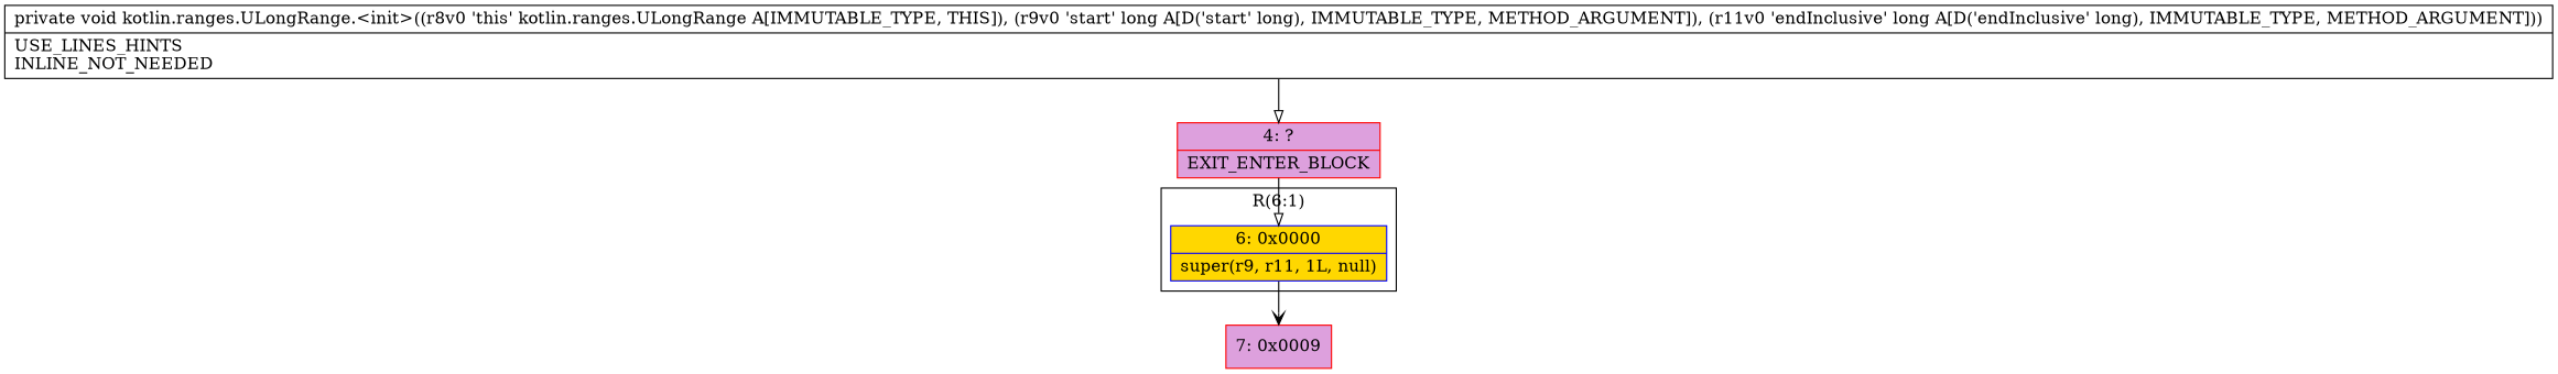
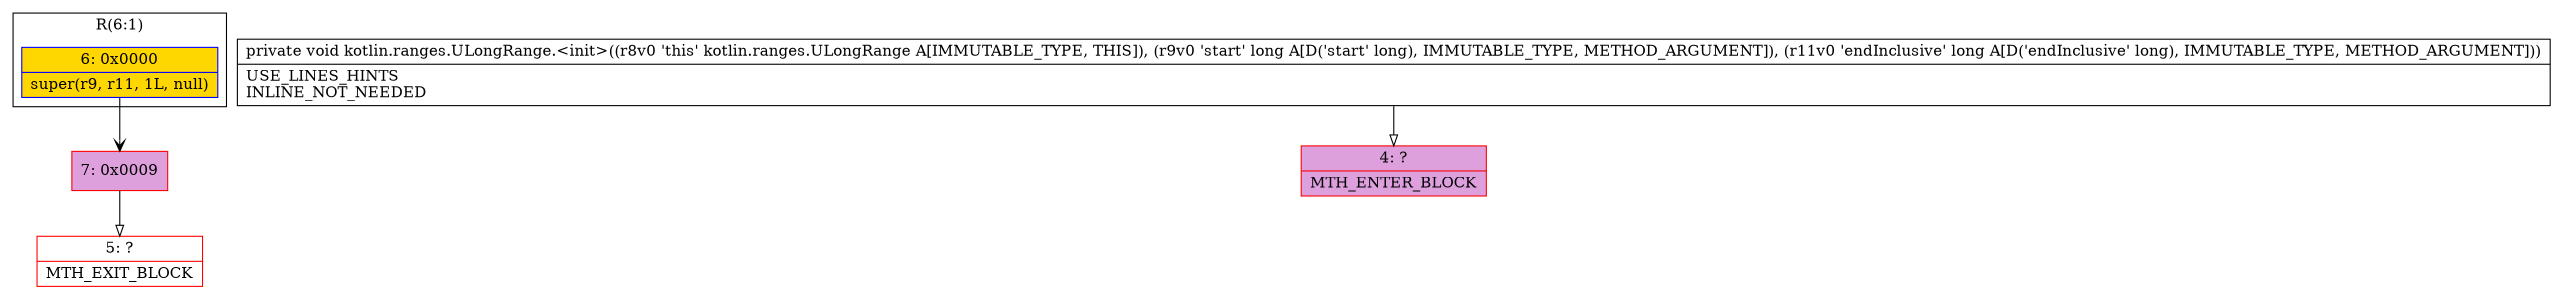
  digraph {
    node [color=red fillcolor=plum shape=record style=filled]
    edge [arrowhead=onormal]
    n1 [color=blue fillcolor=gold label="{6\:\ 0x0000|super(r9, r11, 1L, null)\l}"]
    n2 [label="{7\:\ 0x0009}"]
-   n4 [label="{4\:\ ?|EXIT_ENTER_BLOCK\l}"]
+   n3 [fillcolor=white label="{5\:\ ?|MTH_EXIT_BLOCK\l}"]
+   n4 [label="{4\:\ ?|MTH_ENTER_BLOCK\l}"]
    n5 [fillcolor=white label="{private void kotlin.ranges.ULongRange.\<init\>((r8v0 'this' kotlin.ranges.ULongRange A[IMMUTABLE_TYPE, THIS]), (r9v0 'start' long A[D('start' long), IMMUTABLE_TYPE, METHOD_ARGUMENT]), (r11v0 'endInclusive' long A[D('endInclusive' long), IMMUTABLE_TYPE, METHOD_ARGUMENT]))  | USE_LINES_HINTS\lINLINE_NOT_NEEDED\l}" color=""]
    subgraph cluster_1 {
      label="R(6:1)"
      n1
    }
    n1 -> n2 [arrowhead=vee]
-   n4 -> n1
+   n2 -> n3
    n5 -> n4
  }
